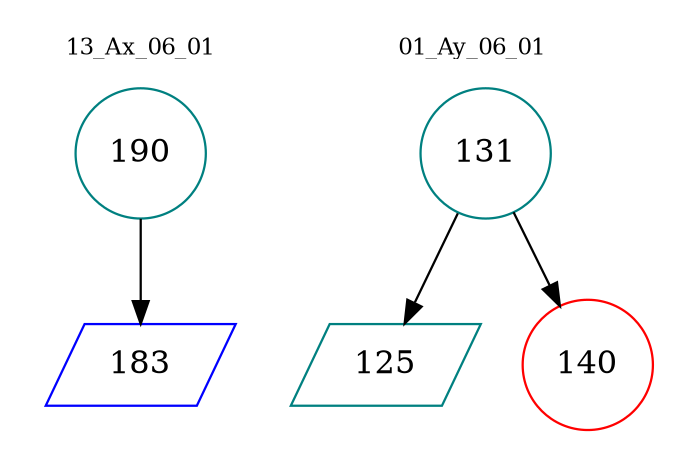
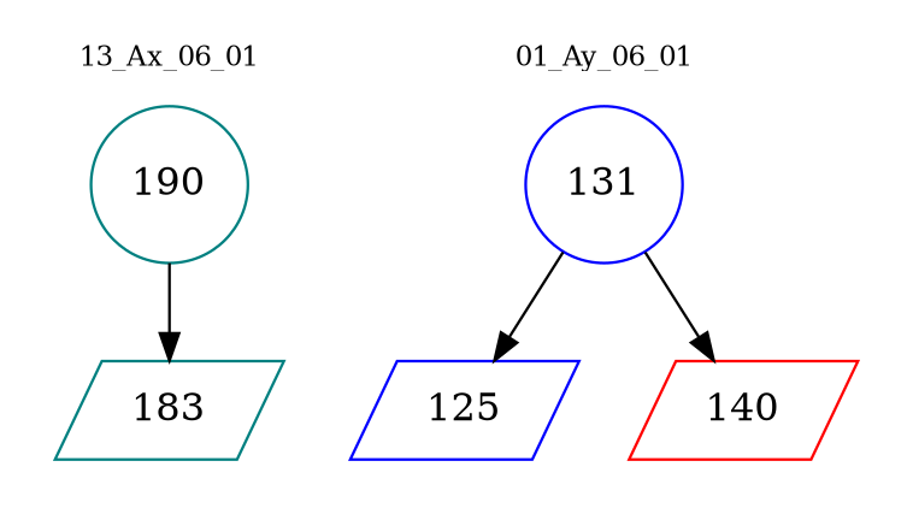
  digraph {
    node [color=teal shape=parallelogram]
    edge [color=black]
    n1 [label=190 shape=circle]
-   n2 [color=blue label=183]
-   n3 [label=131 shape=circle]
-   n4 [label=125]
-   n5 [color=red label=140 shape=circle]
+   n2 [label=183]
+   n3 [color=blue label=131 shape=circle]
+   n4 [color=blue label=125]
+   n5 [color=red label=140]
    subgraph cluster_1 {
      color=white
      fontsize=10
      label="13_Ax_06_01"
      n1
      n2
    }
    subgraph cluster_2 {
      color=white
      fontsize=10
      label="01_Ay_06_01"
      n3
      n4
      n5
    }
    n1 -> n2
    n3 -> n4
    n3 -> n5
  }
